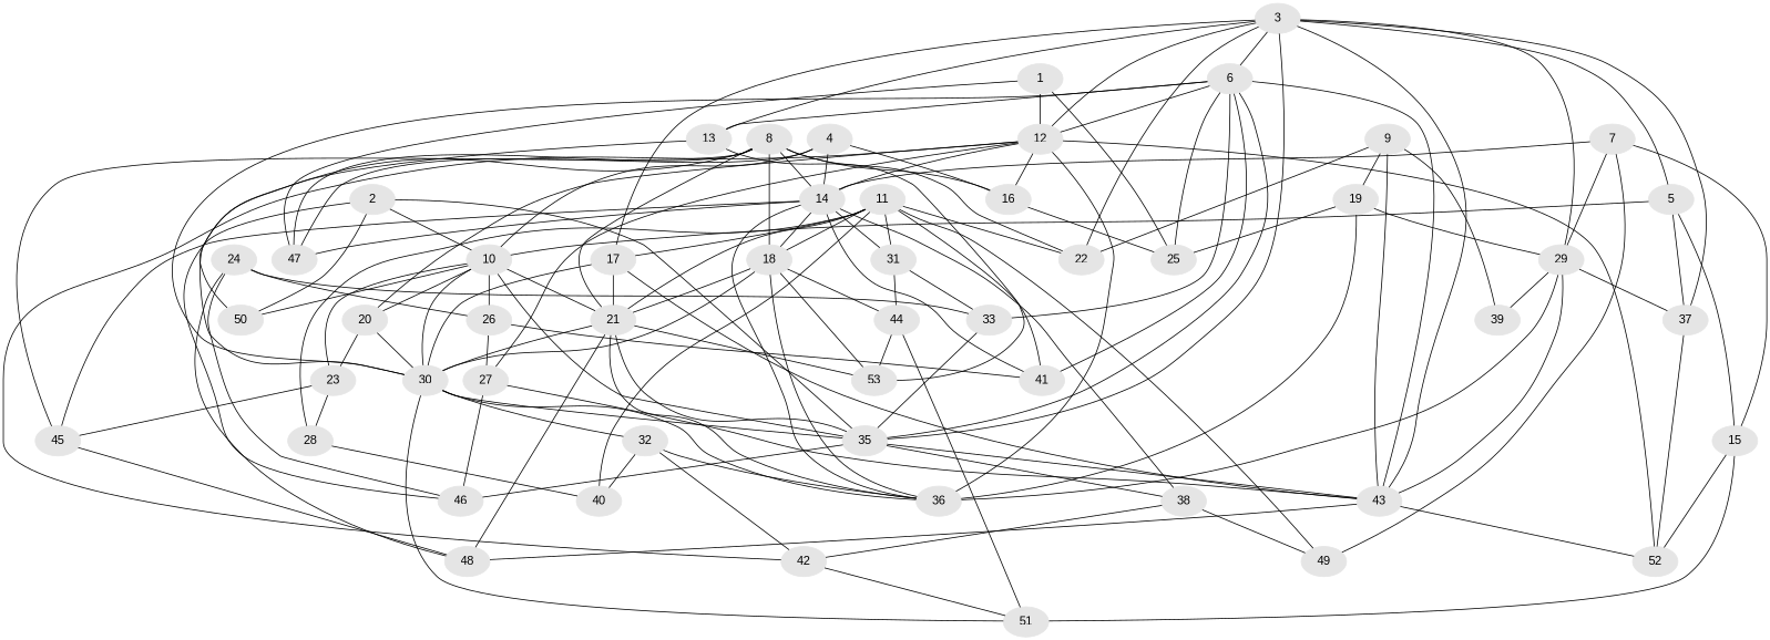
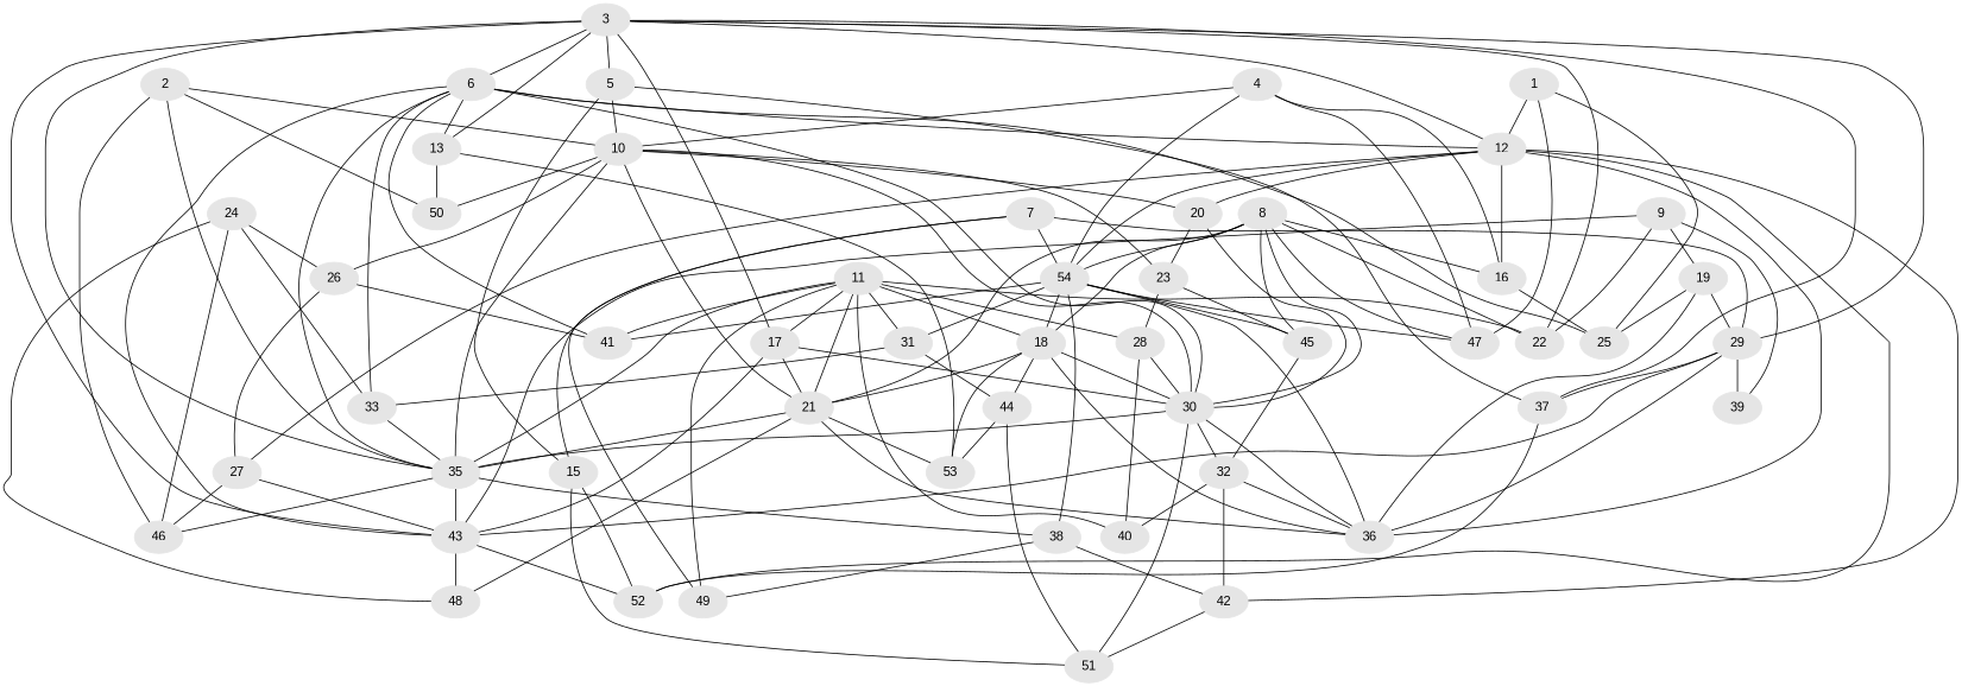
  graph {
    fontname="Liberation Sans"
    node [color=gray90 fontname="Liberation Sans" style=filled]
    edge [fontname="Liberation Sans" weight=1.0]
    1
    12
    25
    47
-   14
+   14 [label=54]
    16
    20
    27
    36
    42
    52
    2
    10
    35
    46
    50
    21
    30
    23
    26
    43
    38
    3
    5
    6
    13
    22
    29
    37
    17
    15
    33
    41
    53
    48
    39
    4
    18
    45
    31
    51
    32
    7
    49
    8
    44
    9
    19
    28
    11
    40
    24
    1 -- 12 [weight=2.0]
    1 -- 25
    1 -- 47
    12 -- 14
    12 -- 16
    12 -- 20
    12 -- 27
    12 -- 36 [weight=2.0]
    12 -- 42
    12 -- 52
    14 -- 47
    14 -- 36
    14 -- 38
    14 -- 41
    14 -- 18
    14 -- 45
    14 -- 31
    16 -- 25
    20 -- 30
    20 -- 23
    27 -- 46
    27 -- 43
    42 -- 51
    2 -- 10
    2 -- 35
    2 -- 46
    2 -- 50
    10 -- 20
    10 -- 35
    10 -- 50
    10 -- 21
    10 -- 30
    10 -- 23
    10 -- 26
    35 -- 46
    35 -- 43
    35 -- 38
    21 -- 36
    21 -- 35
    21 -- 53
    21 -- 48
    30 -- 36
    30 -- 35 [weight=2.0]
    30 -- 51
    30 -- 32
    23 -- 45
    23 -- 28
    26 -- 27
    26 -- 41
    43 -- 52
    43 -- 48
    38 -- 42
    38 -- 49
    3 -- 12
    3 -- 35
    3 -- 43 [weight=2.0]
    3 -- 5
    3 -- 6 [weight=2.0]
    3 -- 13
    3 -- 22
    3 -- 29
    3 -- 37
    3 -- 17
    5 -- 10
    5 -- 37
    5 -- 15
    6 -- 12
    6 -- 25
    6 -- 35
    6 -- 30
    6 -- 43
    6 -- 13
    6 -- 33
    6 -- 41
    13 -- 50
    13 -- 53
    29 -- 36 [weight=2.0]
    29 -- 43
    29 -- 37
    29 -- 39 [weight=3.0]
    37 -- 52
    17 -- 21
    17 -- 30
    17 -- 43
    15 -- 52
    15 -- 51
    33 -- 35
    4 -- 47
    4 -- 14
    4 -- 16
    4 -- 10
    18 -- 36
    18 -- 21
    18 -- 30
    18 -- 53
    18 -- 44
-   45 -- 48
+   45 -- 32
    31 -- 33
    31 -- 44
    32 -- 36
    32 -- 42
    32 -- 40
    7 -- 14
    7 -- 29
    7 -- 15
    7 -- 49
    8 -- 47
    8 -- 14
    8 -- 16
    8 -- 21
    8 -- 30
    8 -- 22
    8 -- 18 [weight=3.0]
    8 -- 45
    44 -- 53
    44 -- 51
    9 -- 43
    9 -- 22
    9 -- 39
    9 -- 19
    19 -- 25
    19 -- 36
    19 -- 29
-   21 -- 30
+   28 -- 30
    28 -- 40
+   11 -- 35
    11 -- 21 [weight=2.0]
    11 -- 22
    11 -- 17
    11 -- 41
    11 -- 18
    11 -- 31
    11 -- 49 [weight=2.0]
    11 -- 28
    11 -- 40
    24 -- 46
    24 -- 26
    24 -- 33
    24 -- 48
  }
